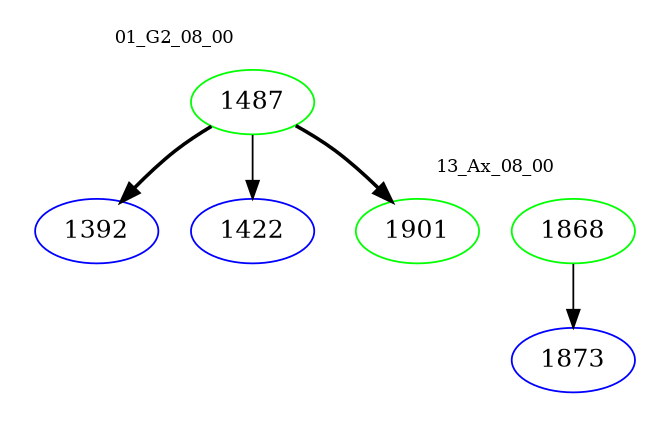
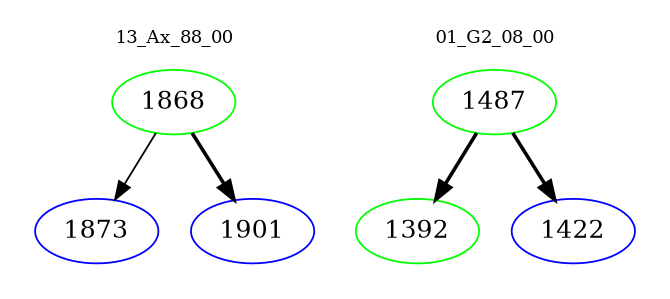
  digraph {
    node [color=green]
    edge [color=black style=solid]
    n1 [label=1868]
    n2 [color=blue label=1873]
-   n3 [label=1901]
+   n3 [color=blue label=1901]
    n4 [label=1487]
-   n5 [color=blue label=1392]
+   n5 [label=1392]
    n6 [color=blue label=1422]
    subgraph cluster_1 {
      color=white
      fontsize=10
-     label="13_Ax_08_00"
+     label="13_Ax_88_00"
      n1
      n2
      n3
    }
    subgraph cluster_2 {
      color=white
      fontsize=10
      label="01_G2_08_00"
      n4
      n5
      n6
    }
    n1 -> n2
-   n4 -> n3 [style=bold]
+   n1 -> n3 [style=bold]
    n4 -> n5 [style=bold]
-   n4 -> n6
+   n4 -> n6 [style=bold]
  }
